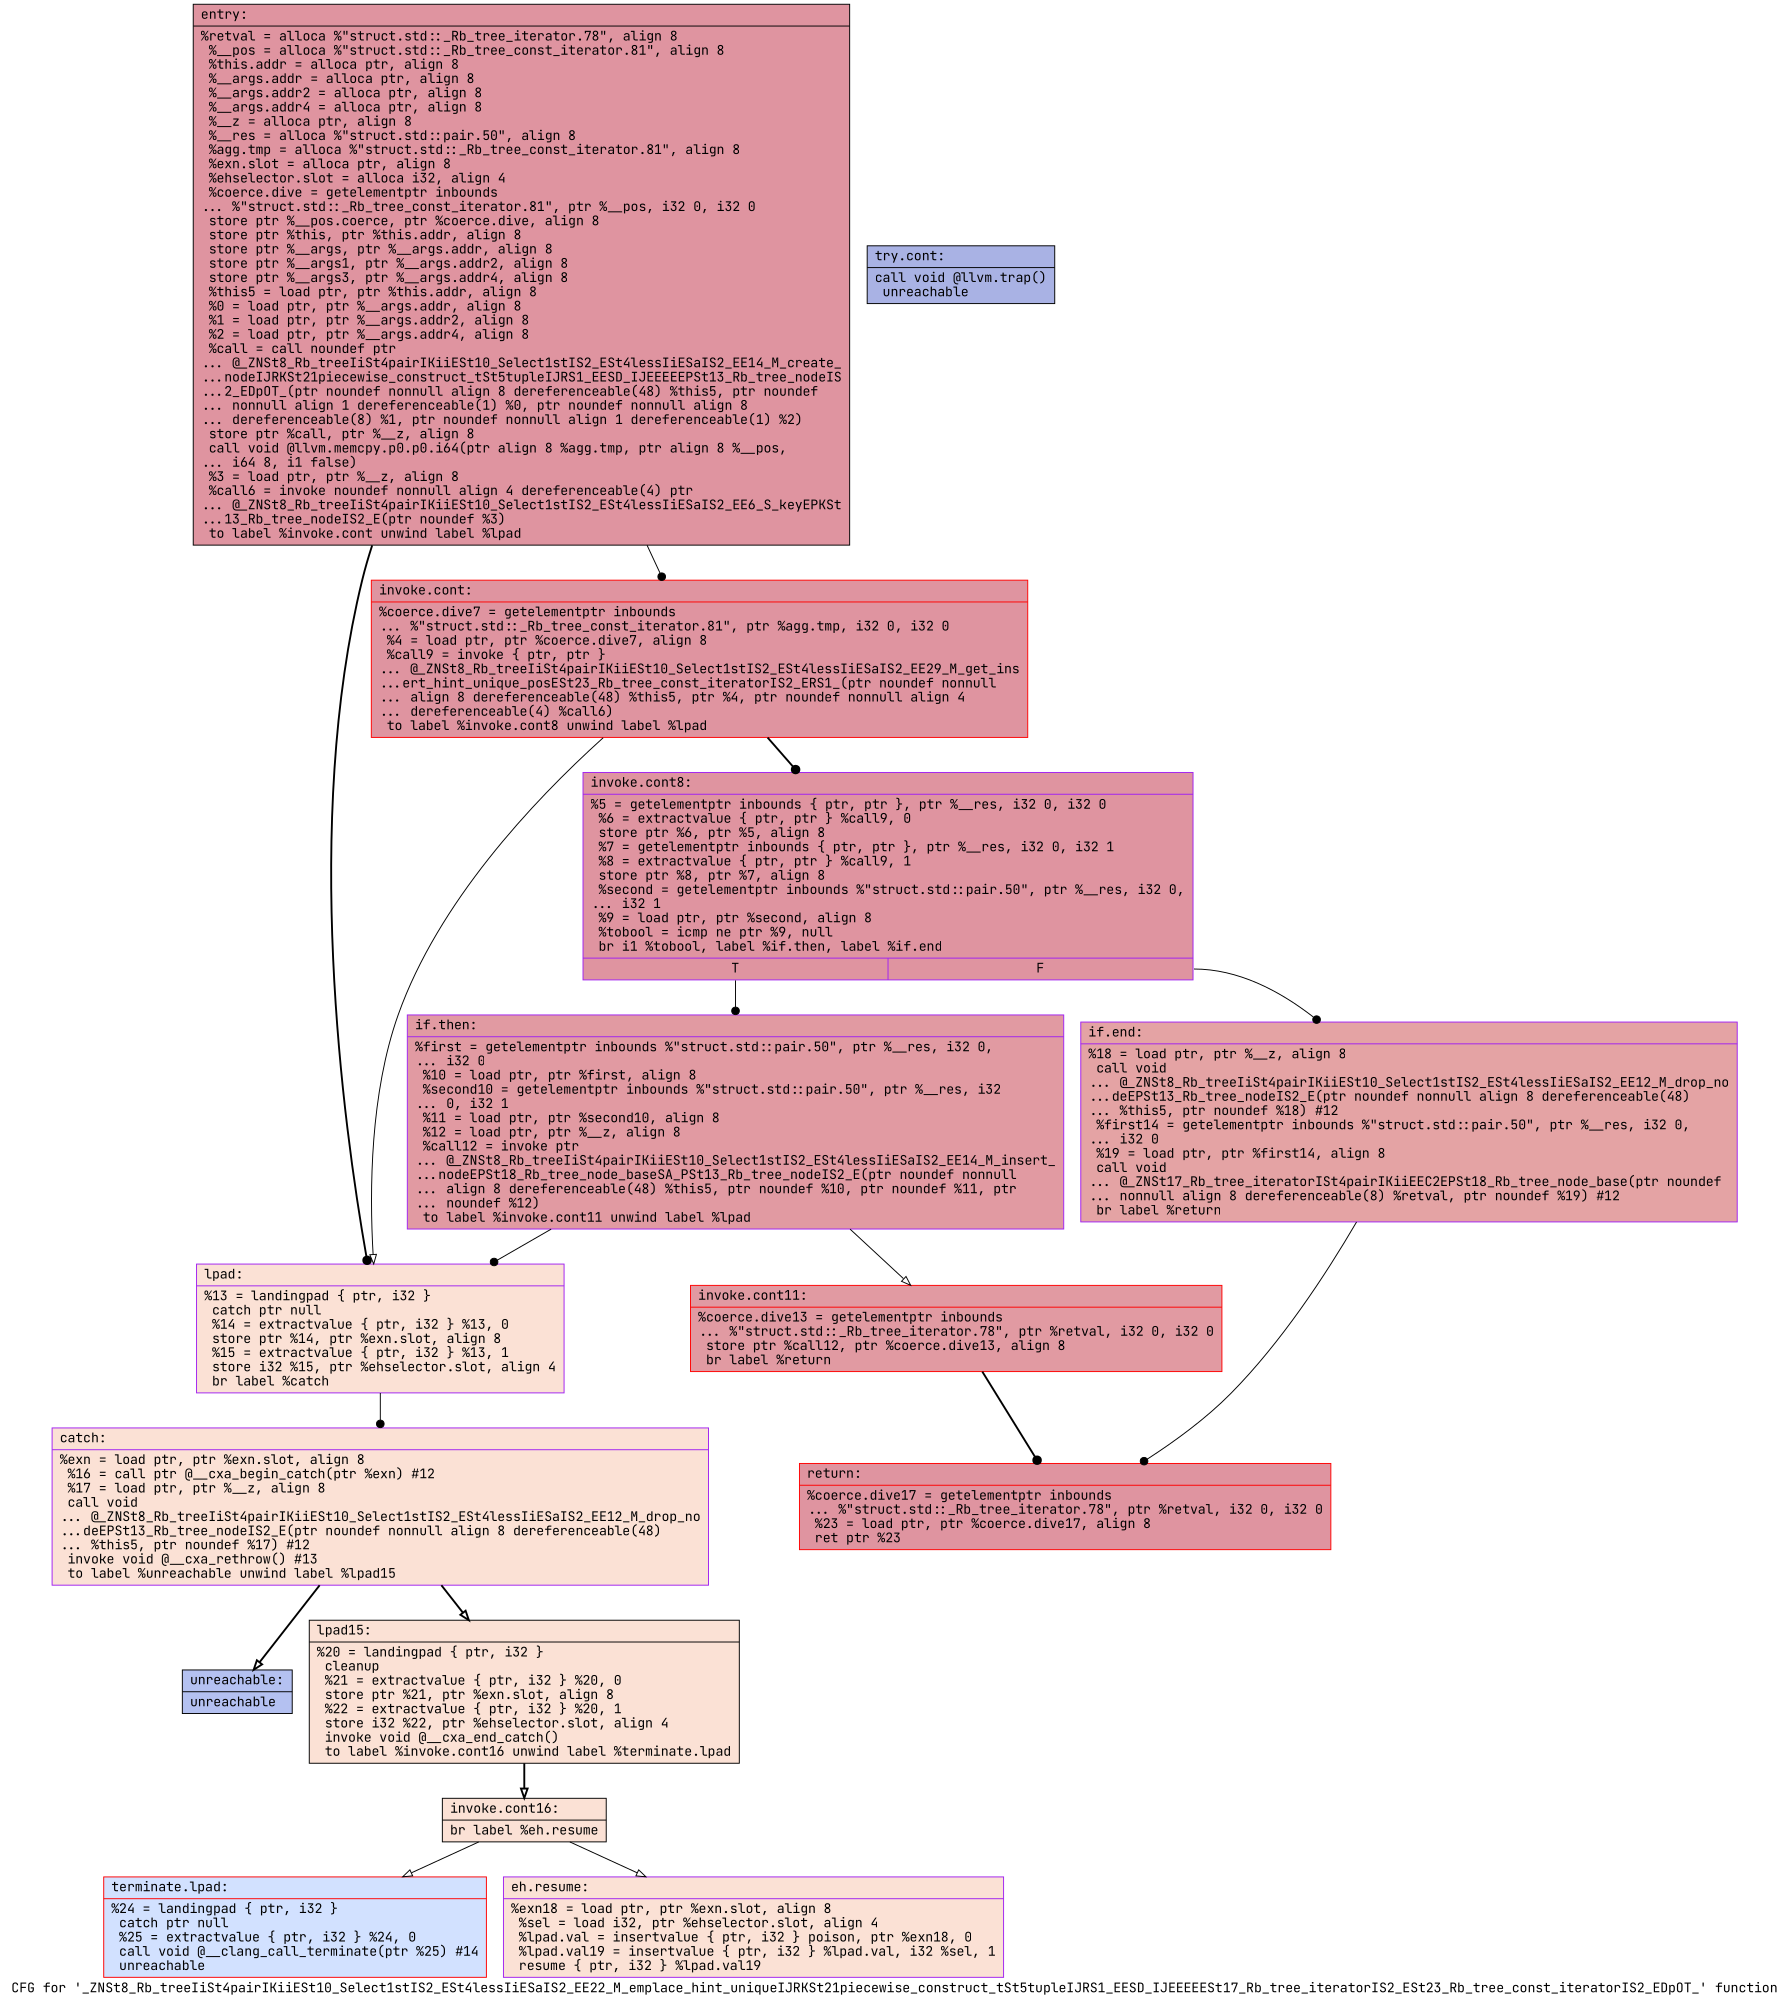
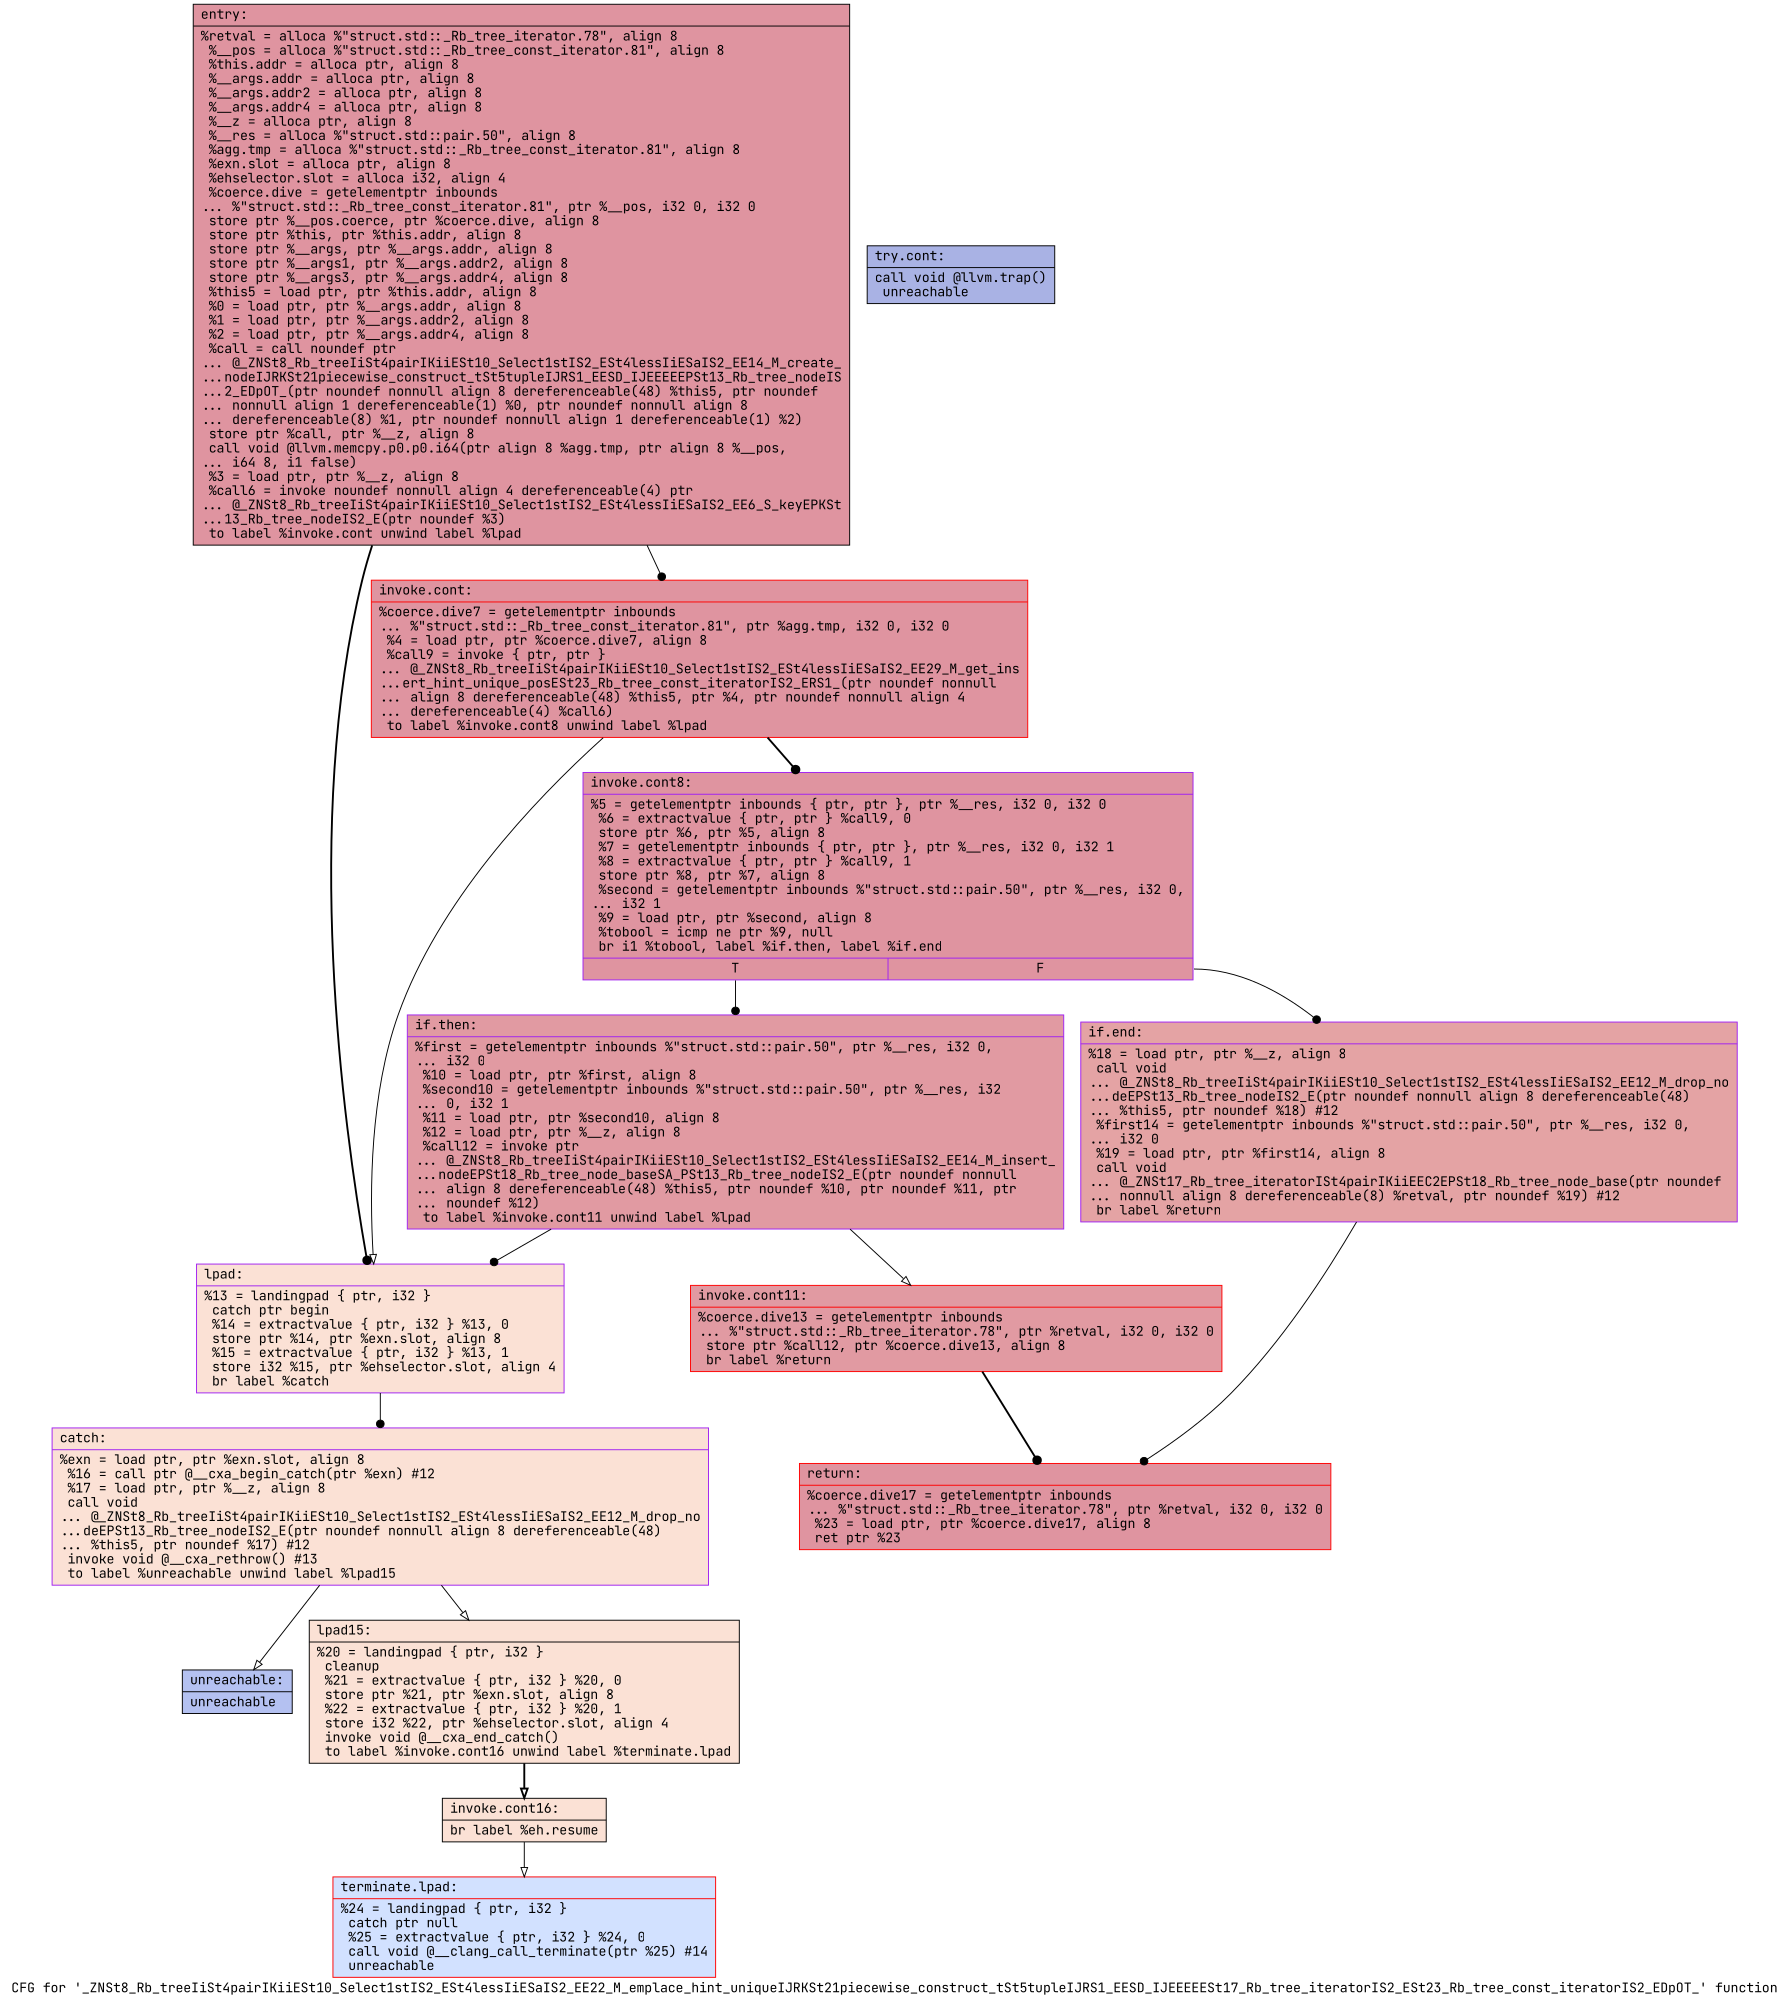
  digraph {
    fontname="JetBrains Mono"
    label="CFG for '_ZNSt8_Rb_treeIiSt4pairIKiiESt10_Select1stIS2_ESt4lessIiESaIS2_EE22_M_emplace_hint_uniqueIJRKSt21piecewise_construct_tSt5tupleIJRS1_EESD_IJEEEEESt17_Rb_tree_iteratorIS2_ESt23_Rb_tree_const_iteratorIS2_EDpOT_' function"
    node [color=purple fillcolor="#f7bca170" fontname="JetBrains Mono" shape=record style=filled]
    edge [arrowhead=dot fontname="JetBrains Mono" style=solid]
    n1 [color=black fillcolor="#b70d2870" label="{entry:\l|  %retval = alloca %\"struct.std::_Rb_tree_iterator.78\", align 8\l  %__pos = alloca %\"struct.std::_Rb_tree_const_iterator.81\", align 8\l  %this.addr = alloca ptr, align 8\l  %__args.addr = alloca ptr, align 8\l  %__args.addr2 = alloca ptr, align 8\l  %__args.addr4 = alloca ptr, align 8\l  %__z = alloca ptr, align 8\l  %__res = alloca %\"struct.std::pair.50\", align 8\l  %agg.tmp = alloca %\"struct.std::_Rb_tree_const_iterator.81\", align 8\l  %exn.slot = alloca ptr, align 8\l  %ehselector.slot = alloca i32, align 4\l  %coerce.dive = getelementptr inbounds\l... %\"struct.std::_Rb_tree_const_iterator.81\", ptr %__pos, i32 0, i32 0\l  store ptr %__pos.coerce, ptr %coerce.dive, align 8\l  store ptr %this, ptr %this.addr, align 8\l  store ptr %__args, ptr %__args.addr, align 8\l  store ptr %__args1, ptr %__args.addr2, align 8\l  store ptr %__args3, ptr %__args.addr4, align 8\l  %this5 = load ptr, ptr %this.addr, align 8\l  %0 = load ptr, ptr %__args.addr, align 8\l  %1 = load ptr, ptr %__args.addr2, align 8\l  %2 = load ptr, ptr %__args.addr4, align 8\l  %call = call noundef ptr\l... @_ZNSt8_Rb_treeIiSt4pairIKiiESt10_Select1stIS2_ESt4lessIiESaIS2_EE14_M_create_\l...nodeIJRKSt21piecewise_construct_tSt5tupleIJRS1_EESD_IJEEEEEPSt13_Rb_tree_nodeIS\l...2_EDpOT_(ptr noundef nonnull align 8 dereferenceable(48) %this5, ptr noundef\l... nonnull align 1 dereferenceable(1) %0, ptr noundef nonnull align 8\l... dereferenceable(8) %1, ptr noundef nonnull align 1 dereferenceable(1) %2)\l  store ptr %call, ptr %__z, align 8\l  call void @llvm.memcpy.p0.p0.i64(ptr align 8 %agg.tmp, ptr align 8 %__pos,\l... i64 8, i1 false)\l  %3 = load ptr, ptr %__z, align 8\l  %call6 = invoke noundef nonnull align 4 dereferenceable(4) ptr\l... @_ZNSt8_Rb_treeIiSt4pairIKiiESt10_Select1stIS2_ESt4lessIiESaIS2_EE6_S_keyEPKSt\l...13_Rb_tree_nodeIS2_E(ptr noundef %3)\l          to label %invoke.cont unwind label %lpad\l}"]
    n2 [color=red fillcolor="#b70d2870" label="{invoke.cont:\l|  %coerce.dive7 = getelementptr inbounds\l... %\"struct.std::_Rb_tree_const_iterator.81\", ptr %agg.tmp, i32 0, i32 0\l  %4 = load ptr, ptr %coerce.dive7, align 8\l  %call9 = invoke \{ ptr, ptr \}\l... @_ZNSt8_Rb_treeIiSt4pairIKiiESt10_Select1stIS2_ESt4lessIiESaIS2_EE29_M_get_ins\l...ert_hint_unique_posESt23_Rb_tree_const_iteratorIS2_ERS1_(ptr noundef nonnull\l... align 8 dereferenceable(48) %this5, ptr %4, ptr noundef nonnull align 4\l... dereferenceable(4) %call6)\l          to label %invoke.cont8 unwind label %lpad\l}"]
-   n3 [label="{lpad:\l|  %13 = landingpad \{ ptr, i32 \}\l          catch ptr null\l  %14 = extractvalue \{ ptr, i32 \} %13, 0\l  store ptr %14, ptr %exn.slot, align 8\l  %15 = extractvalue \{ ptr, i32 \} %13, 1\l  store i32 %15, ptr %ehselector.slot, align 4\l  br label %catch\l}"]
+   n3 [label="{lpad:\l|  %13 = landingpad \{ ptr, i32 \}\l          catch ptr begin\l  %14 = extractvalue \{ ptr, i32 \} %13, 0\l  store ptr %14, ptr %exn.slot, align 8\l  %15 = extractvalue \{ ptr, i32 \} %13, 1\l  store i32 %15, ptr %ehselector.slot, align 4\l  br label %catch\l}"]
    n4 [fillcolor="#b70d2870" label="{invoke.cont8:\l|  %5 = getelementptr inbounds \{ ptr, ptr \}, ptr %__res, i32 0, i32 0\l  %6 = extractvalue \{ ptr, ptr \} %call9, 0\l  store ptr %6, ptr %5, align 8\l  %7 = getelementptr inbounds \{ ptr, ptr \}, ptr %__res, i32 0, i32 1\l  %8 = extractvalue \{ ptr, ptr \} %call9, 1\l  store ptr %8, ptr %7, align 8\l  %second = getelementptr inbounds %\"struct.std::pair.50\", ptr %__res, i32 0,\l... i32 1\l  %9 = load ptr, ptr %second, align 8\l  %tobool = icmp ne ptr %9, null\l  br i1 %tobool, label %if.then, label %if.end\l|{<s0>T|<s1>F}}"]
    n5 [label="{catch:\l|  %exn = load ptr, ptr %exn.slot, align 8\l  %16 = call ptr @__cxa_begin_catch(ptr %exn) #12\l  %17 = load ptr, ptr %__z, align 8\l  call void\l... @_ZNSt8_Rb_treeIiSt4pairIKiiESt10_Select1stIS2_ESt4lessIiESaIS2_EE12_M_drop_no\l...deEPSt13_Rb_tree_nodeIS2_E(ptr noundef nonnull align 8 dereferenceable(48)\l... %this5, ptr noundef %17) #12\l  invoke void @__cxa_rethrow() #13\l          to label %unreachable unwind label %lpad15\l}"]
    n6 [fillcolor="#bb1b2c70" label="{if.then:\l|  %first = getelementptr inbounds %\"struct.std::pair.50\", ptr %__res, i32 0,\l... i32 0\l  %10 = load ptr, ptr %first, align 8\l  %second10 = getelementptr inbounds %\"struct.std::pair.50\", ptr %__res, i32\l... 0, i32 1\l  %11 = load ptr, ptr %second10, align 8\l  %12 = load ptr, ptr %__z, align 8\l  %call12 = invoke ptr\l... @_ZNSt8_Rb_treeIiSt4pairIKiiESt10_Select1stIS2_ESt4lessIiESaIS2_EE14_M_insert_\l...nodeEPSt18_Rb_tree_node_baseSA_PSt13_Rb_tree_nodeIS2_E(ptr noundef nonnull\l... align 8 dereferenceable(48) %this5, ptr noundef %10, ptr noundef %11, ptr\l... noundef %12)\l          to label %invoke.cont11 unwind label %lpad\l}"]
    n7 [fillcolor="#c32e3170" label="{if.end:\l|  %18 = load ptr, ptr %__z, align 8\l  call void\l... @_ZNSt8_Rb_treeIiSt4pairIKiiESt10_Select1stIS2_ESt4lessIiESaIS2_EE12_M_drop_no\l...deEPSt13_Rb_tree_nodeIS2_E(ptr noundef nonnull align 8 dereferenceable(48)\l... %this5, ptr noundef %18) #12\l  %first14 = getelementptr inbounds %\"struct.std::pair.50\", ptr %__res, i32 0,\l... i32 0\l  %19 = load ptr, ptr %first14, align 8\l  call void\l... @_ZNSt17_Rb_tree_iteratorISt4pairIKiiEEC2EPSt18_Rb_tree_node_base(ptr noundef\l... nonnull align 8 dereferenceable(8) %retval, ptr noundef %19) #12\l  br label %return\l}"]
    n8 [color=black fillcolor="#5572df70" label="{unreachable:\l|  unreachable\l}"]
    n9 [color=black label="{lpad15:\l|  %20 = landingpad \{ ptr, i32 \}\l          cleanup\l  %21 = extractvalue \{ ptr, i32 \} %20, 0\l  store ptr %21, ptr %exn.slot, align 8\l  %22 = extractvalue \{ ptr, i32 \} %20, 1\l  store i32 %22, ptr %ehselector.slot, align 4\l  invoke void @__cxa_end_catch()\l          to label %invoke.cont16 unwind label %terminate.lpad\l}"]
    n10 [color=red fillcolor="#bb1b2c70" label="{invoke.cont11:\l|  %coerce.dive13 = getelementptr inbounds\l... %\"struct.std::_Rb_tree_iterator.78\", ptr %retval, i32 0, i32 0\l  store ptr %call12, ptr %coerce.dive13, align 8\l  br label %return\l}"]
    n11 [color=red fillcolor="#b70d2870" label="{return:\l|  %coerce.dive17 = getelementptr inbounds\l... %\"struct.std::_Rb_tree_iterator.78\", ptr %retval, i32 0, i32 0\l  %23 = load ptr, ptr %coerce.dive17, align 8\l  ret ptr %23\l}"]
    n12 [color=black label="{invoke.cont16:\l|  br label %eh.resume\l}"]
    n13 [color=red fillcolor="#9abbff70" label="{terminate.lpad:\l|  %24 = landingpad \{ ptr, i32 \}\l          catch ptr null\l  %25 = extractvalue \{ ptr, i32 \} %24, 0\l  call void @__clang_call_terminate(ptr %25) #14\l  unreachable\l}"]
-   n14 [label="{eh.resume:\l|  %exn18 = load ptr, ptr %exn.slot, align 8\l  %sel = load i32, ptr %ehselector.slot, align 4\l  %lpad.val = insertvalue \{ ptr, i32 \} poison, ptr %exn18, 0\l  %lpad.val19 = insertvalue \{ ptr, i32 \} %lpad.val, i32 %sel, 1\l  resume \{ ptr, i32 \} %lpad.val19\l}"]
    n15 [color=black fillcolor="#3d50c370" label="{try.cont:\l|  call void @llvm.trap()\l  unreachable\l}"]
    n1 -> n2
    n1 -> n3 [style=bold]
    n2 -> n3 [arrowhead=onormal]
    n2 -> n4 [style=bold]
    n3 -> n5
    n4 -> n6 [tailport=s0]
    n4 -> n7 [tailport=s1]
-   n5 -> n8 [arrowhead=onormal style=bold]
-   n5 -> n9 [arrowhead=onormal style=bold]
+   n5 -> n8 [arrowhead=onormal]
+   n5 -> n9 [arrowhead=onormal]
    n6 -> n3
    n6 -> n10 [arrowhead=onormal]
    n7 -> n11
    n9 -> n12 [arrowhead=onormal style=bold]
    n10 -> n11 [style=bold]
    n12 -> n13 [arrowhead=onormal]
-   n12 -> n14 [arrowhead=onormal]
  }
